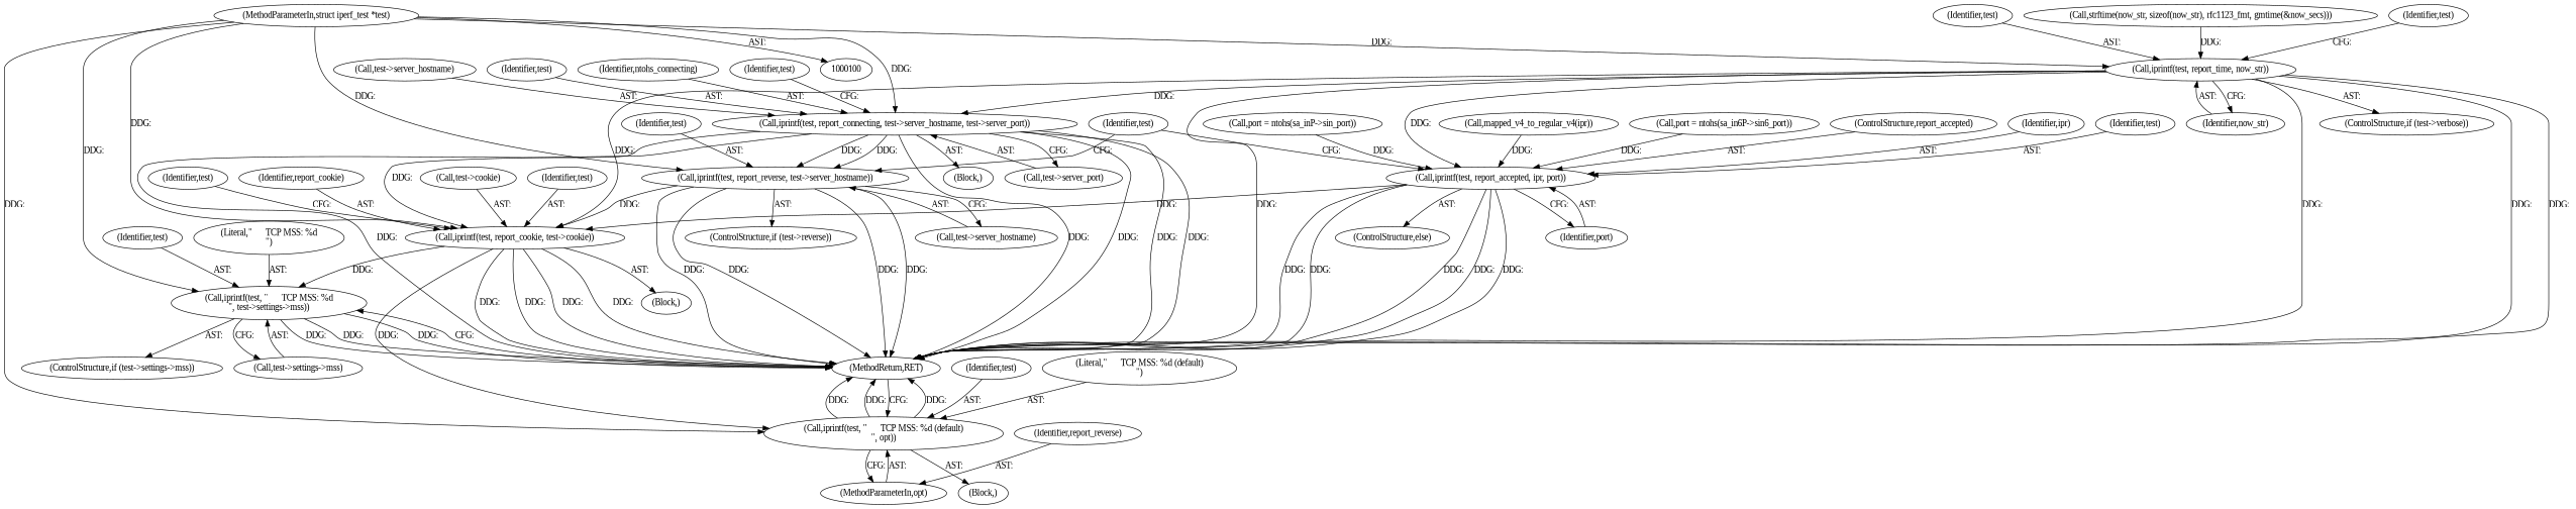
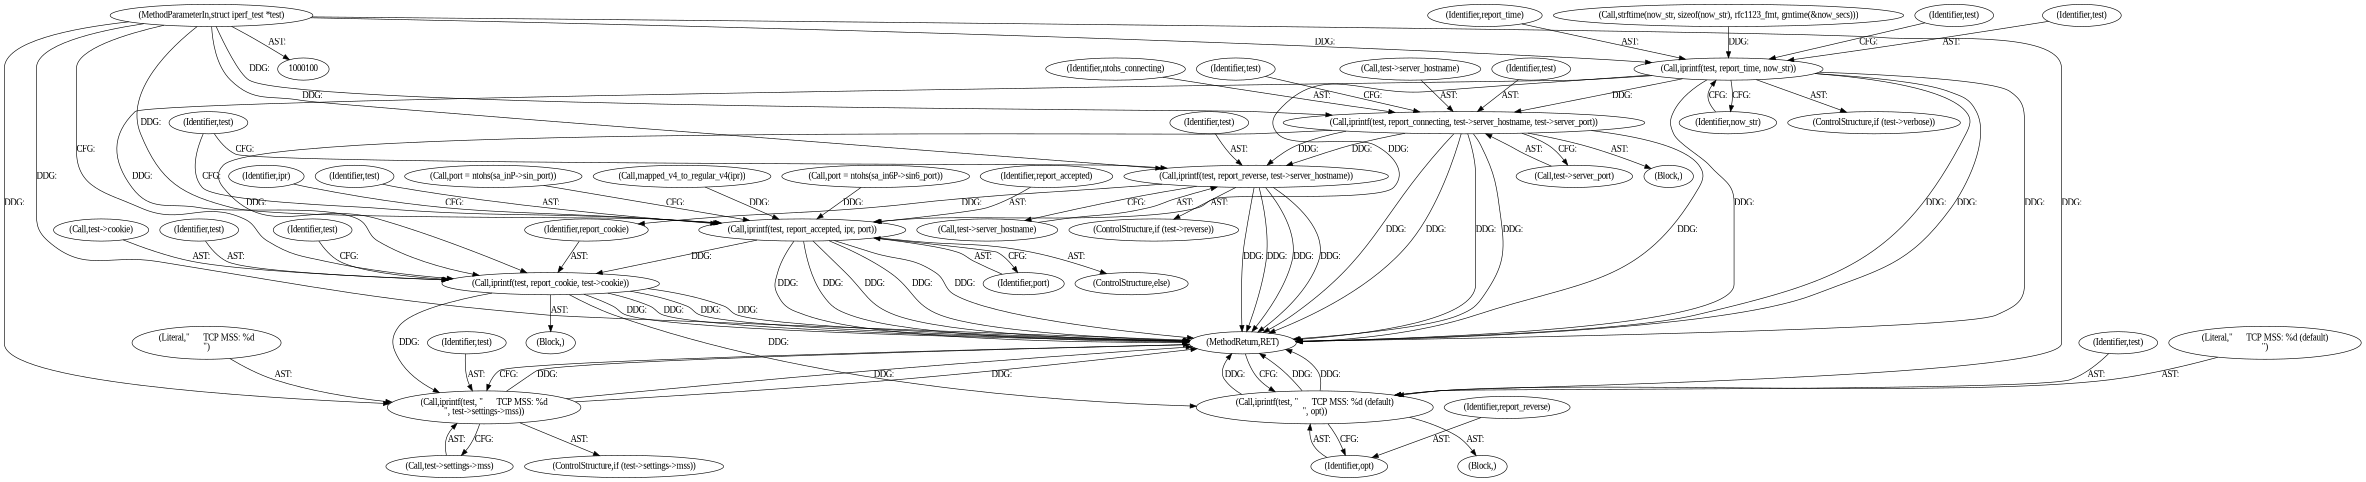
  digraph {
    fontname="Liberation Serif"
    node [fontname="Liberation Serif"]
    edge [fontname="Liberation Serif"]
    n1 [label="(MethodParameterIn,struct iperf_test *test)"]
    n2 [label="(Call,iprintf(test, report_time, now_str))"]
    n3 [label="(Call,iprintf(test, report_connecting, test->server_hostname, test->server_port))"]
    n4 [label="(Call,iprintf(test, report_reverse, test->server_hostname))"]
    n5 [label="(Call,iprintf(test, report_cookie, test->cookie))"]
    n6 [label="(Call,iprintf(test, \"      TCP MSS: %d\n\", test->settings->mss))"]
    n7 [label="(Call,iprintf(test, \"      TCP MSS: %d (default)\n\", opt))"]
    n8 [label="(Call,iprintf(test, report_accepted, ipr, port))"]
    n9 [label="(MethodReturn,RET)"]
    1000100
    n11 [label="(Identifier,now_str)"]
    n12 [label="(ControlStructure,if (test->verbose))"]
    n13 [label="(Call,test->server_port)"]
    n14 [label="(Block,)"]
    n15 [label="(Call,test->server_hostname)"]
    n16 [label="(ControlStructure,if (test->reverse))"]
    n17 [label="(Block,)"]
    n18 [label="(ControlStructure,if (test->settings->mss))"]
    n19 [label="(Call,test->settings->mss)"]
    n20 [label="(Block,)"]
-   n21 [label="(MethodParameterIn,opt)"]
+   n21 [label="(Identifier,opt)"]
    n22 [label="(ControlStructure,else)"]
    n23 [label="(Identifier,port)"]
    n24 [label="(Call,test->cookie)"]
    n25 [label="(Identifier,test)"]
    n26 [label="(Call,strftime(now_str, sizeof(now_str), rfc1123_fmt, gmtime(&now_secs)))"]
    n27 [label="(Call,port = ntohs(sa_in6P->sin6_port))"]
-   n28 [label="(ControlStructure,report_accepted)"]
+   n28 [label="(Identifier,report_accepted)"]
    n29 [label="(Identifier,ntohs_connecting)"]
    n30 [label="(Identifier,test)"]
    n31 [label="(Literal,\"      TCP MSS: %d\n\")"]
    n32 [label="(Identifier,test)"]
    n33 [label="(Identifier,test)"]
    n34 [label="(Identifier,test)"]
    n35 [label="(Identifier,test)"]
    n36 [label="(Identifier,ipr)"]
    n37 [label="(Call,test->server_hostname)"]
    n38 [label="(Identifier,test)"]
    n39 [label="(Literal,\"      TCP MSS: %d (default)\n\")"]
    n40 [label="(Identifier,test)"]
    n41 [label="(Identifier,test)"]
    n42 [label="(Call,port = ntohs(sa_inP->sin_port))"]
    n43 [label="(Identifier,report_cookie)"]
    n44 [label="(Call,mapped_v4_to_regular_v4(ipr))"]
    n45 [label="(Identifier,test)"]
+   n46 [label="(Identifier,report_time)"]
    n47 [label="(Identifier,test)"]
    n48 [label="(Identifier,report_reverse)"]
    n1 -> n2 [label="DDG: "]
    n1 -> n3 [label="DDG: "]
    n1 -> n4 [label="DDG: "]
-   n1 -> n5 [label="DDG: "]
+   n1 -> n5 [label="CFG: "]
    n1 -> n6 [label="DDG: "]
    n1 -> n7 [label="DDG: "]
+   n1 -> n8 [label="DDG: "]
+   n1 -> n9 [label="DDG: "]
    n1 -> 1000100 [label="AST: "]
    n2 -> n3 [label="DDG: "]
    n2 -> n5 [label="DDG: "]
    n2 -> n8 [label="DDG: "]
    n2 -> n9 [label="DDG: "]
    n2 -> n9 [label="DDG: "]
    n2 -> n9 [label="DDG: "]
    n2 -> n9 [label="DDG: "]
    n2 -> n11 [label="CFG: "]
    n2 -> n12 [label="AST: "]
    n3 -> n4 [label="DDG: "]
    n3 -> n4 [label="DDG: "]
    n3 -> n5 [label="DDG: "]
    n3 -> n9 [label="DDG: "]
    n3 -> n9 [label="DDG: "]
    n3 -> n9 [label="DDG: "]
    n3 -> n9 [label="DDG: "]
    n3 -> n9 [label="DDG: "]
    n3 -> n13 [label="CFG: "]
    n3 -> n14 [label="AST: "]
-   n4 -> n5 [label="DDG: "]
+   n4 -> n43 [label="DDG: "]
    n4 -> n9 [label="DDG: "]
    n4 -> n9 [label="DDG: "]
    n4 -> n9 [label="DDG: "]
    n4 -> n9 [label="DDG: "]
    n4 -> n15 [label="CFG: "]
    n4 -> n16 [label="AST: "]
    n5 -> n6 [label="DDG: "]
    n5 -> n7 [label="DDG: "]
    n5 -> n9 [label="DDG: "]
    n5 -> n9 [label="DDG: "]
    n5 -> n9 [label="DDG: "]
    n5 -> n9 [label="DDG: "]
    n5 -> n17 [label="AST: "]
    n6 -> n9 [label="DDG: "]
    n6 -> n9 [label="DDG: "]
    n6 -> n9 [label="DDG: "]
    n6 -> n18 [label="AST: "]
    n6 -> n19 [label="CFG: "]
    n7 -> n9 [label="DDG: "]
    n7 -> n9 [label="DDG: "]
    n7 -> n9 [label="DDG: "]
    n7 -> n20 [label="AST: "]
    n7 -> n21 [label="CFG: "]
    n8 -> n5 [label="DDG: "]
    n8 -> n9 [label="DDG: "]
    n8 -> n9 [label="DDG: "]
    n8 -> n9 [label="DDG: "]
    n8 -> n9 [label="DDG: "]
    n8 -> n9 [label="DDG: "]
    n8 -> n22 [label="AST: "]
    n8 -> n23 [label="CFG: "]
    n9 -> n6 [label="CFG: "]
    n9 -> n7 [label="CFG: "]
-   n11 -> n2 [label="AST: "]
+   n11 -> n2 [label="CFG: "]
    n13 -> n3 [label="AST: "]
    n15 -> n4 [label="AST: "]
    n19 -> n6 [label="AST: "]
    n21 -> n7 [label="AST: "]
    n23 -> n8 [label="AST: "]
    n24 -> n5 [label="AST: "]
    n25 -> n5 [label="AST: "]
    n26 -> n2 [label="DDG: "]
    n27 -> n8 [label="DDG: "]
    n28 -> n8 [label="AST: "]
    n29 -> n3 [label="AST: "]
    n30 -> n3 [label="CFG: "]
    n31 -> n6 [label="AST: "]
    n32 -> n4 [label="CFG: "]
    n32 -> n8 [label="CFG: "]
    n33 -> n7 [label="AST: "]
    n34 -> n2 [label="CFG: "]
    n35 -> n4 [label="AST: "]
-   n36 -> n8 [label="AST: "]
+   n36 -> n8 [label="CFG: "]
    n37 -> n3 [label="AST: "]
    n38 -> n5 [label="CFG: "]
    n39 -> n7 [label="AST: "]
    n40 -> n6 [label="AST: "]
    n41 -> n8 [label="AST: "]
-   n42 -> n8 [label="DDG: "]
+   n42 -> n8 [label="CFG: "]
    n43 -> n5 [label="AST: "]
    n44 -> n8 [label="DDG: "]
    n45 -> n2 [label="AST: "]
+   n46 -> n2 [label="AST: "]
    n47 -> n3 [label="AST: "]
    n48 -> n21 [label="AST: "]
  }
